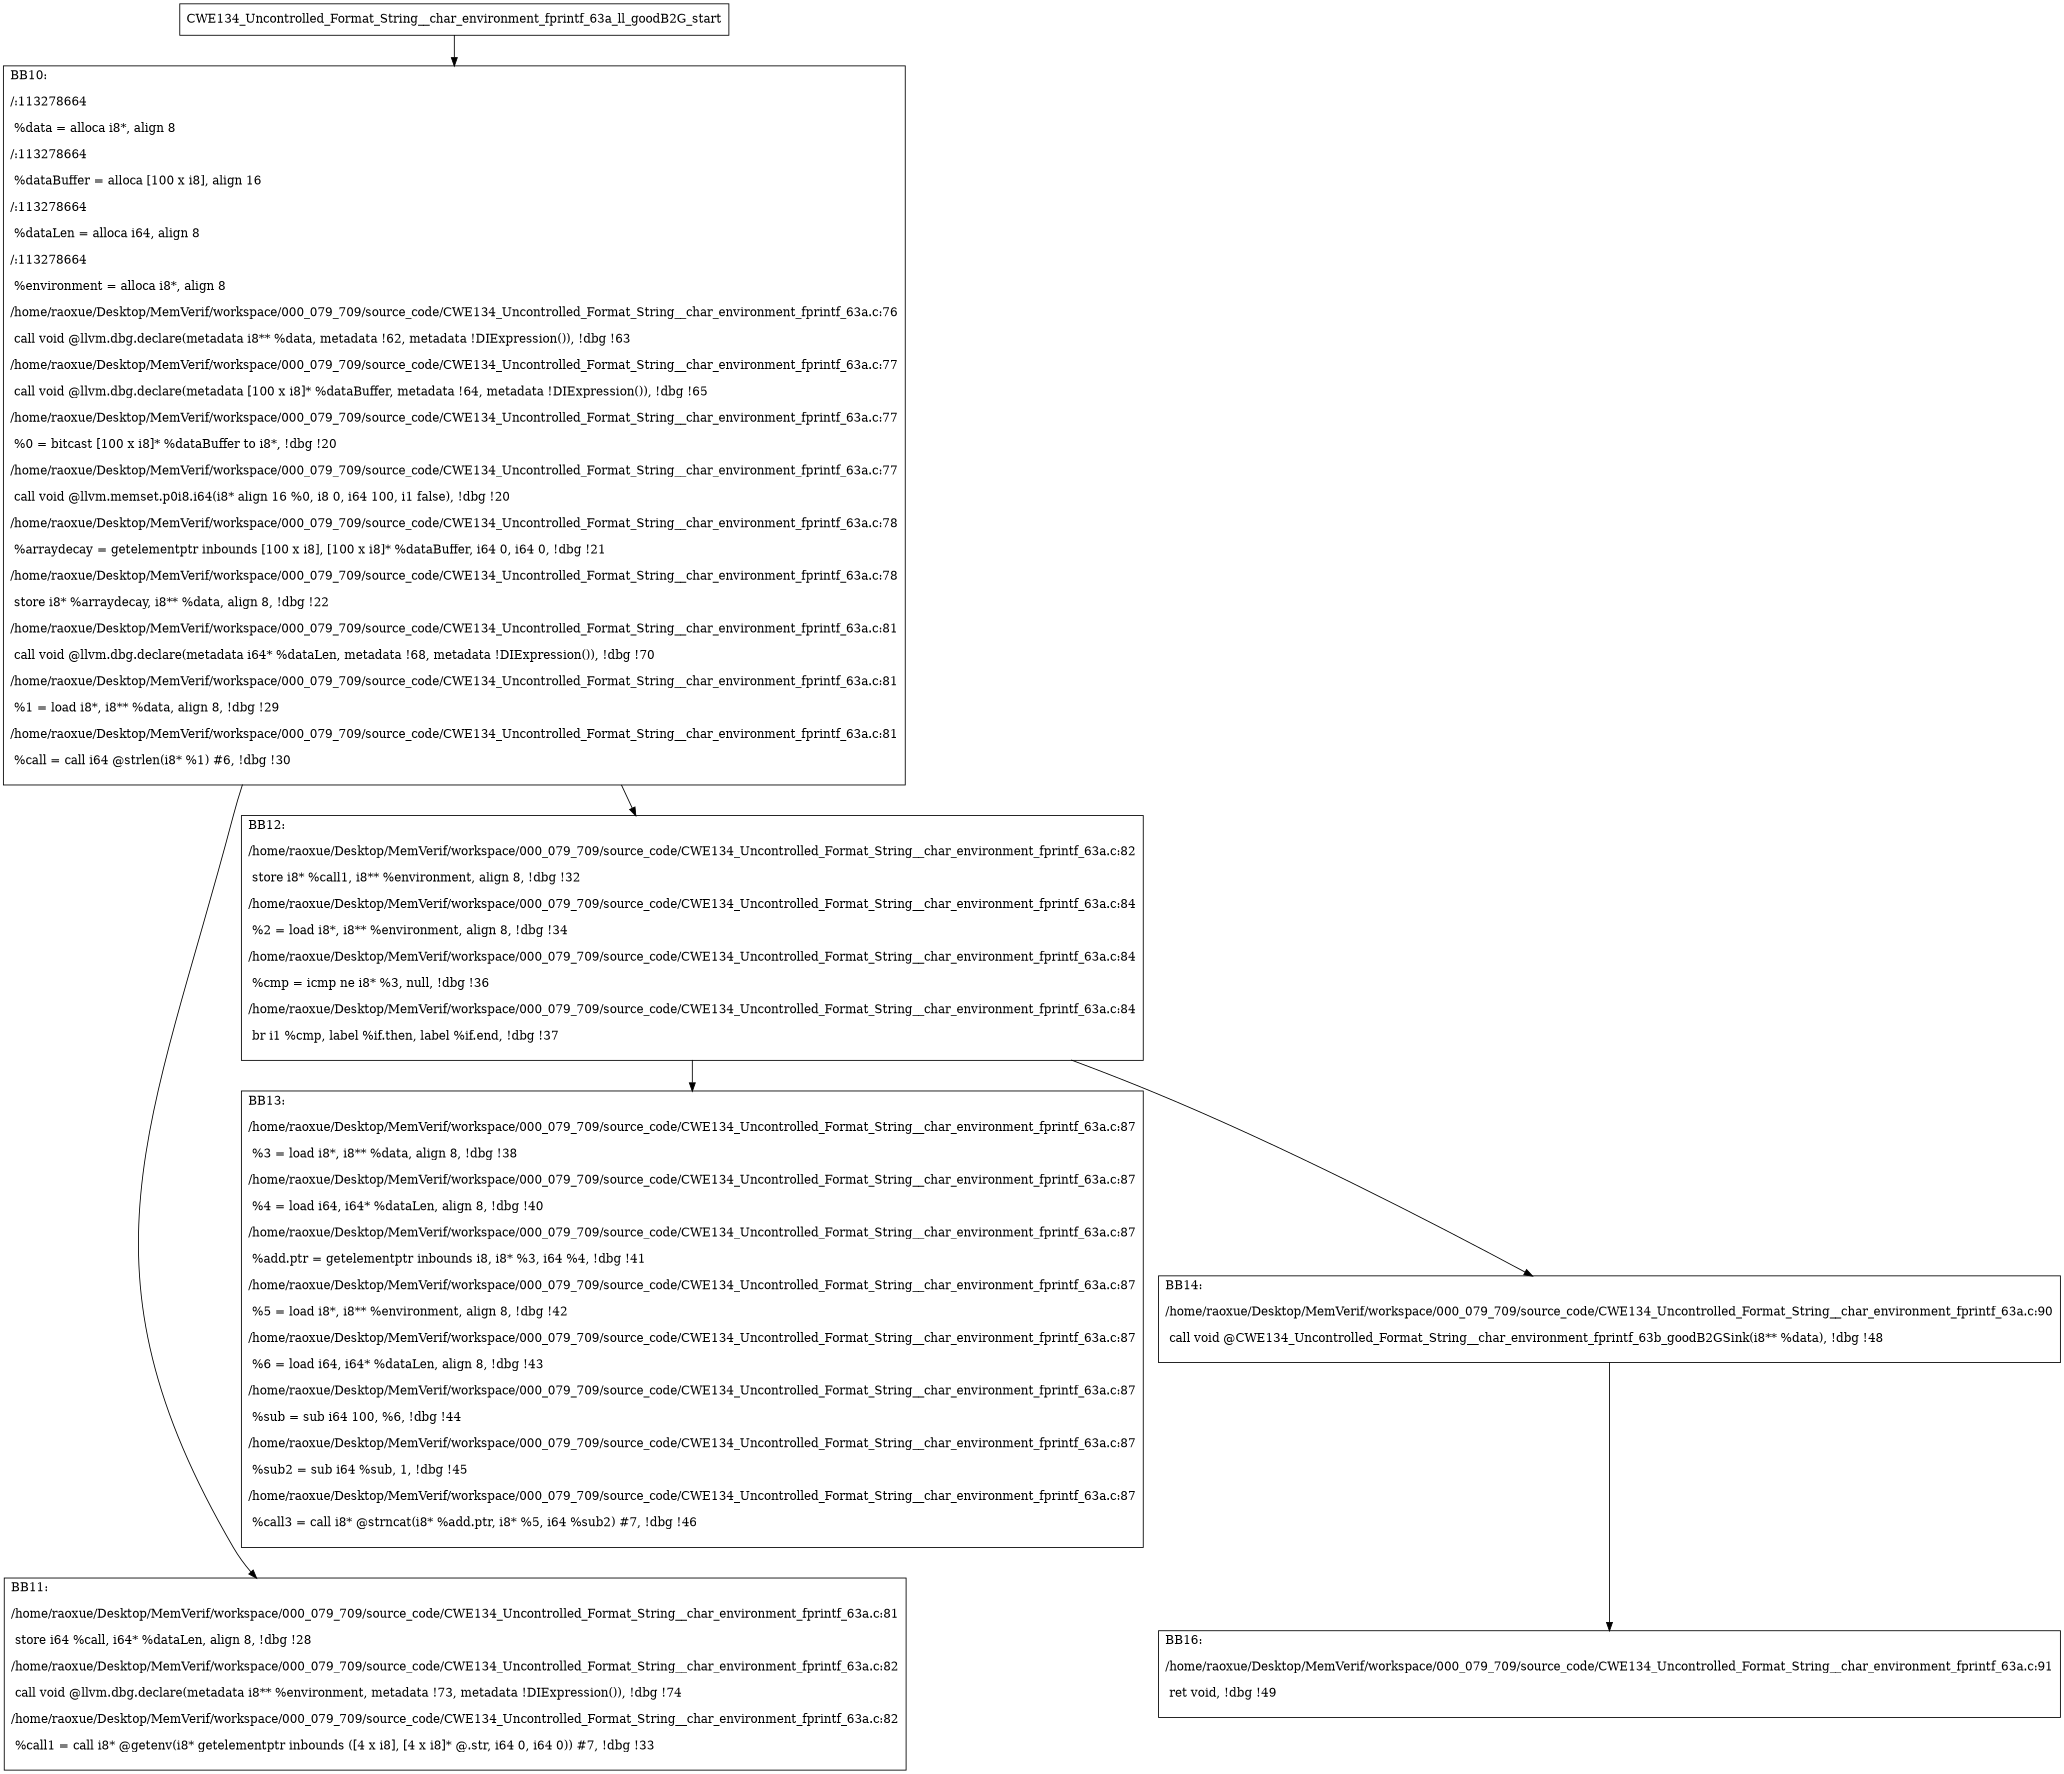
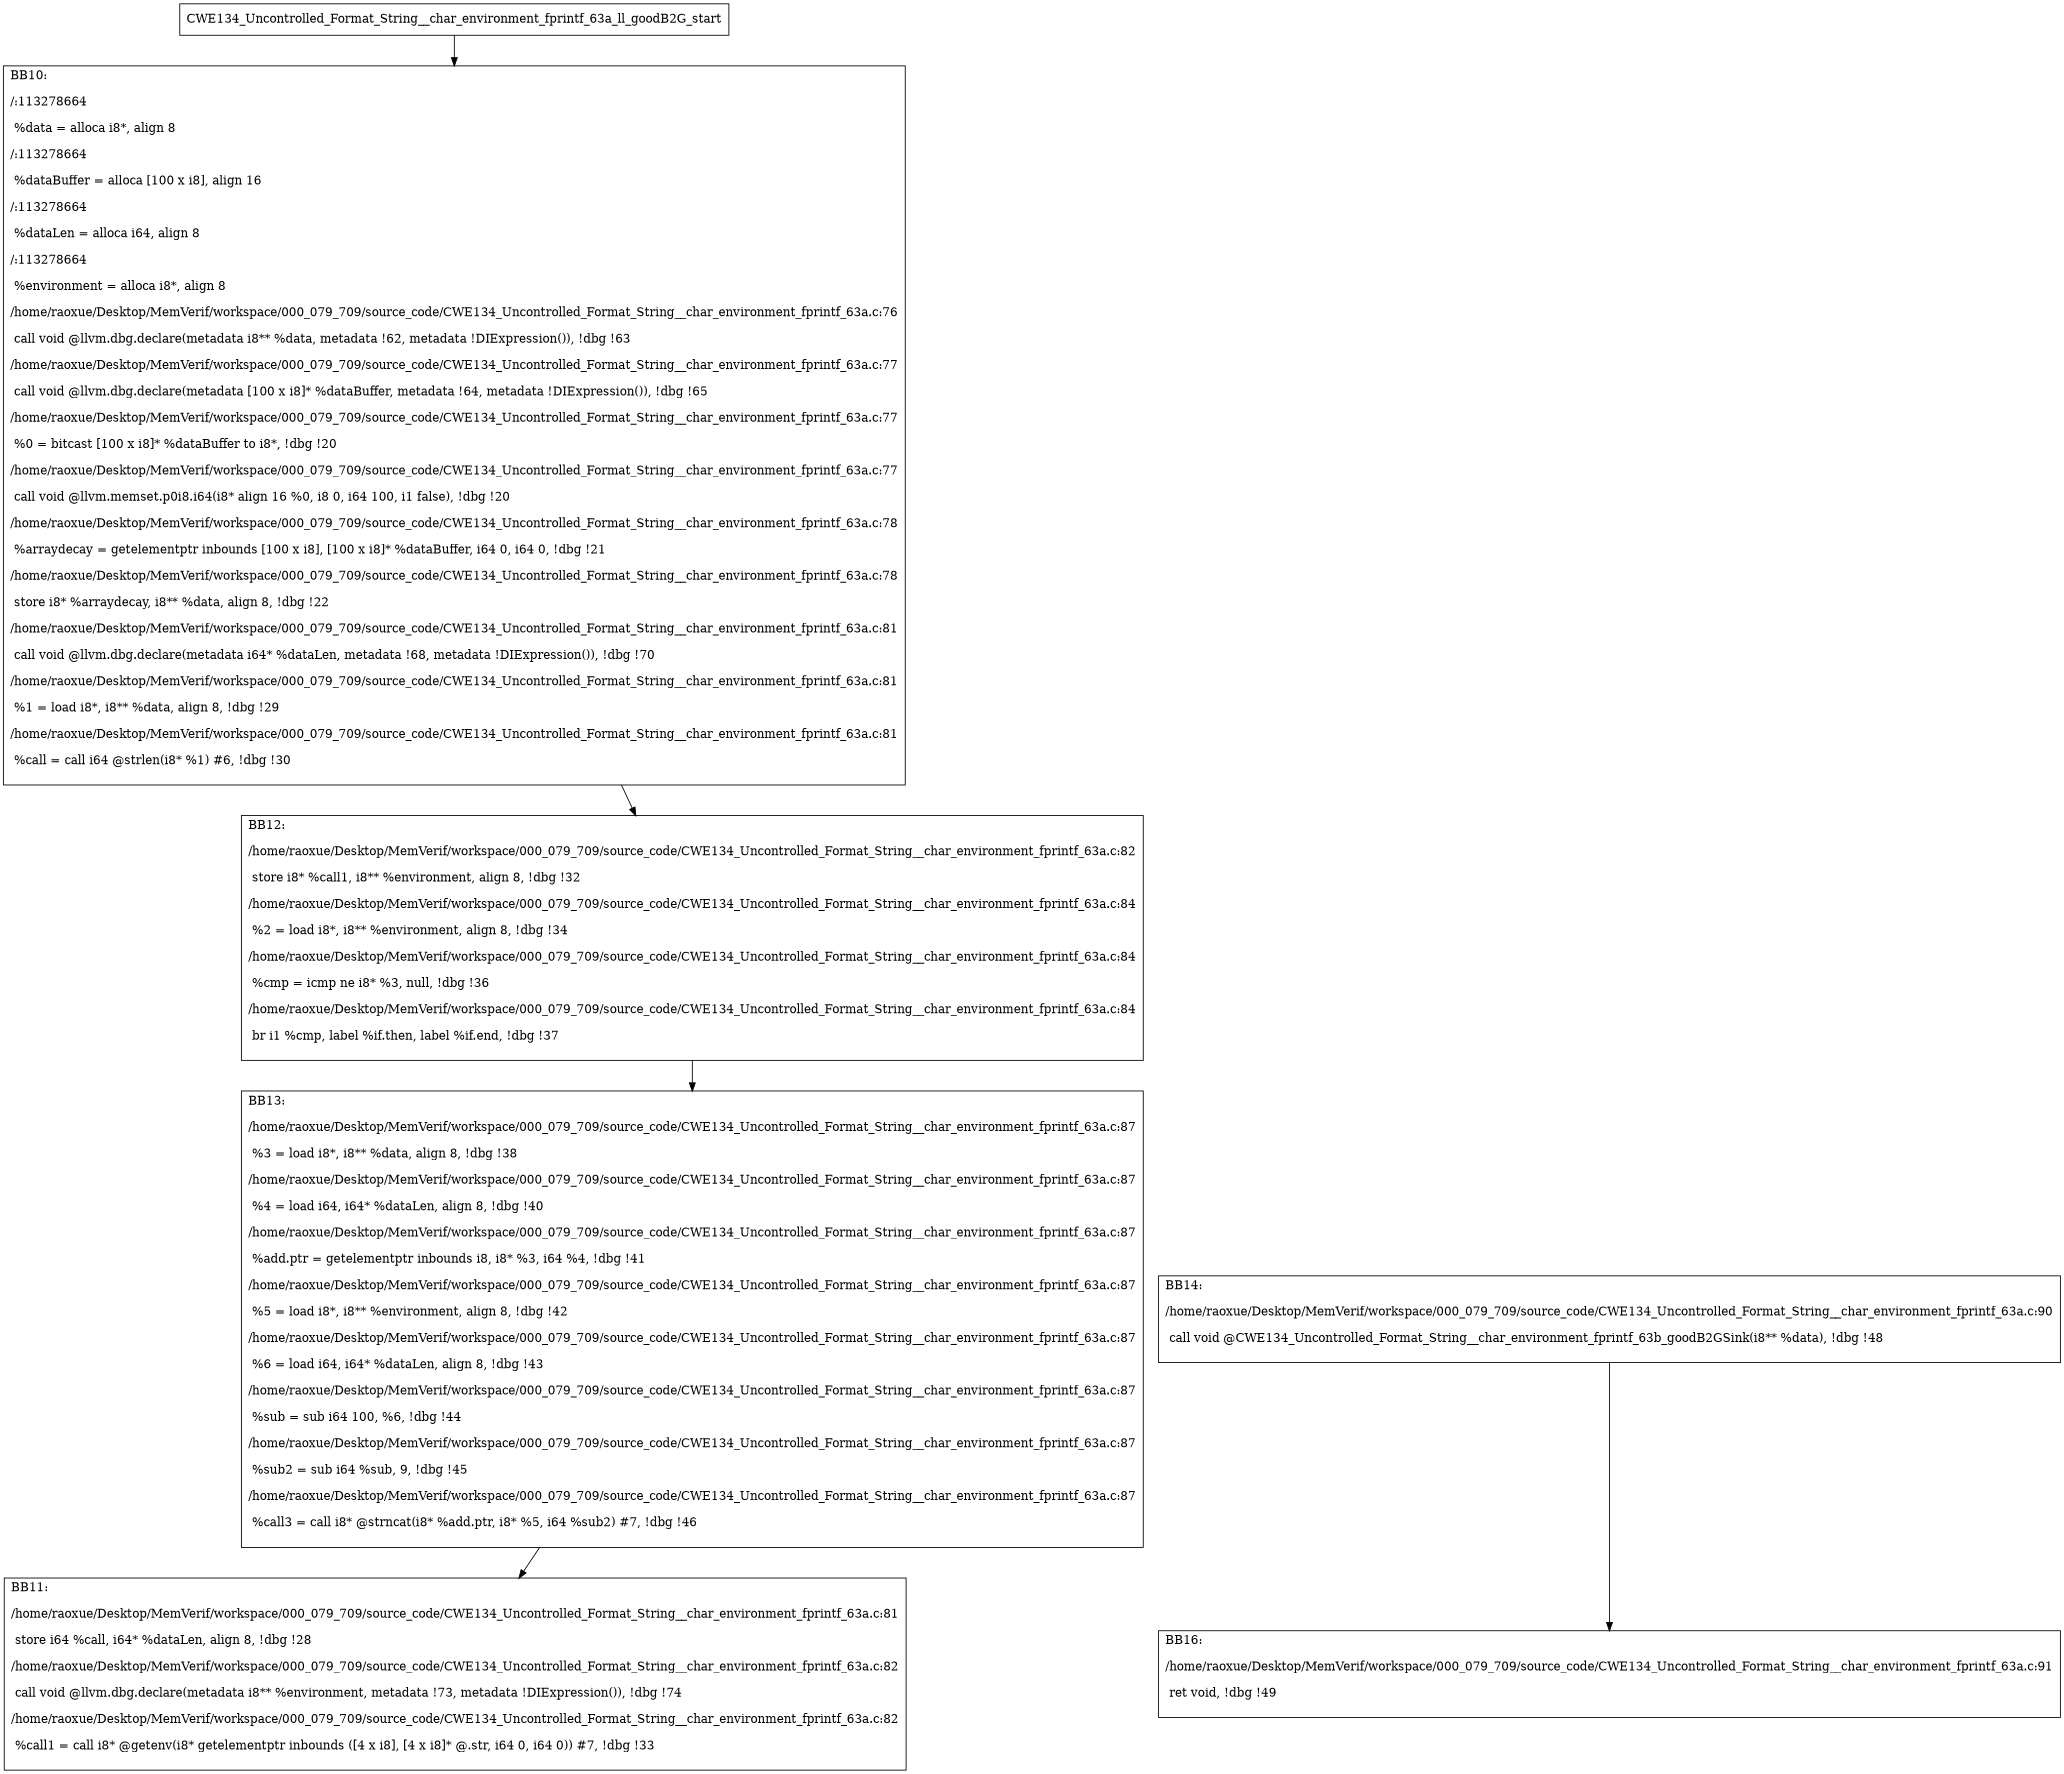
  digraph {
    node [shape=record]
    n1 [label="{CWE134_Uncontrolled_Format_String__char_environment_fprintf_63a_ll_goodB2G_start}"]
    n2 [label="{BB10:\l\l/:113278664\l\n  %data = alloca i8*, align 8\l\n/:113278664\l\n  %dataBuffer = alloca [100 x i8], align 16\l\n/:113278664\l\n  %dataLen = alloca i64, align 8\l\n/:113278664\l\n  %environment = alloca i8*, align 8\l\n/home/raoxue/Desktop/MemVerif/workspace/000_079_709/source_code/CWE134_Uncontrolled_Format_String__char_environment_fprintf_63a.c:76\l\n  call void @llvm.dbg.declare(metadata i8** %data, metadata !62, metadata !DIExpression()), !dbg !63\l\n/home/raoxue/Desktop/MemVerif/workspace/000_079_709/source_code/CWE134_Uncontrolled_Format_String__char_environment_fprintf_63a.c:77\l\n  call void @llvm.dbg.declare(metadata [100 x i8]* %dataBuffer, metadata !64, metadata !DIExpression()), !dbg !65\l\n/home/raoxue/Desktop/MemVerif/workspace/000_079_709/source_code/CWE134_Uncontrolled_Format_String__char_environment_fprintf_63a.c:77\l\n  %0 = bitcast [100 x i8]* %dataBuffer to i8*, !dbg !20\l\n/home/raoxue/Desktop/MemVerif/workspace/000_079_709/source_code/CWE134_Uncontrolled_Format_String__char_environment_fprintf_63a.c:77\l\n  call void @llvm.memset.p0i8.i64(i8* align 16 %0, i8 0, i64 100, i1 false), !dbg !20\l\n/home/raoxue/Desktop/MemVerif/workspace/000_079_709/source_code/CWE134_Uncontrolled_Format_String__char_environment_fprintf_63a.c:78\l\n  %arraydecay = getelementptr inbounds [100 x i8], [100 x i8]* %dataBuffer, i64 0, i64 0, !dbg !21\l\n/home/raoxue/Desktop/MemVerif/workspace/000_079_709/source_code/CWE134_Uncontrolled_Format_String__char_environment_fprintf_63a.c:78\l\n  store i8* %arraydecay, i8** %data, align 8, !dbg !22\l\n/home/raoxue/Desktop/MemVerif/workspace/000_079_709/source_code/CWE134_Uncontrolled_Format_String__char_environment_fprintf_63a.c:81\l\n  call void @llvm.dbg.declare(metadata i64* %dataLen, metadata !68, metadata !DIExpression()), !dbg !70\l\n/home/raoxue/Desktop/MemVerif/workspace/000_079_709/source_code/CWE134_Uncontrolled_Format_String__char_environment_fprintf_63a.c:81\l\n  %1 = load i8*, i8** %data, align 8, !dbg !29\l\n/home/raoxue/Desktop/MemVerif/workspace/000_079_709/source_code/CWE134_Uncontrolled_Format_String__char_environment_fprintf_63a.c:81\l\n  %call = call i64 @strlen(i8* %1) #6, !dbg !30\l\n}"]
    n3 [label="{BB11:\l\l/home/raoxue/Desktop/MemVerif/workspace/000_079_709/source_code/CWE134_Uncontrolled_Format_String__char_environment_fprintf_63a.c:81\l\n  store i64 %call, i64* %dataLen, align 8, !dbg !28\l\n/home/raoxue/Desktop/MemVerif/workspace/000_079_709/source_code/CWE134_Uncontrolled_Format_String__char_environment_fprintf_63a.c:82\l\n  call void @llvm.dbg.declare(metadata i8** %environment, metadata !73, metadata !DIExpression()), !dbg !74\l\n/home/raoxue/Desktop/MemVerif/workspace/000_079_709/source_code/CWE134_Uncontrolled_Format_String__char_environment_fprintf_63a.c:82\l\n  %call1 = call i8* @getenv(i8* getelementptr inbounds ([4 x i8], [4 x i8]* @.str, i64 0, i64 0)) #7, !dbg !33\l\n}"]
    n4 [label="{BB12:\l\l/home/raoxue/Desktop/MemVerif/workspace/000_079_709/source_code/CWE134_Uncontrolled_Format_String__char_environment_fprintf_63a.c:82\l\n  store i8* %call1, i8** %environment, align 8, !dbg !32\l\n/home/raoxue/Desktop/MemVerif/workspace/000_079_709/source_code/CWE134_Uncontrolled_Format_String__char_environment_fprintf_63a.c:84\l\n  %2 = load i8*, i8** %environment, align 8, !dbg !34\l\n/home/raoxue/Desktop/MemVerif/workspace/000_079_709/source_code/CWE134_Uncontrolled_Format_String__char_environment_fprintf_63a.c:84\l\n  %cmp = icmp ne i8* %3, null, !dbg !36\l\n/home/raoxue/Desktop/MemVerif/workspace/000_079_709/source_code/CWE134_Uncontrolled_Format_String__char_environment_fprintf_63a.c:84\l\n  br i1 %cmp, label %if.then, label %if.end, !dbg !37\l\n}"]
-   n5 [label="{BB13:\l\l/home/raoxue/Desktop/MemVerif/workspace/000_079_709/source_code/CWE134_Uncontrolled_Format_String__char_environment_fprintf_63a.c:87\l\n  %3 = load i8*, i8** %data, align 8, !dbg !38\l\n/home/raoxue/Desktop/MemVerif/workspace/000_079_709/source_code/CWE134_Uncontrolled_Format_String__char_environment_fprintf_63a.c:87\l\n  %4 = load i64, i64* %dataLen, align 8, !dbg !40\l\n/home/raoxue/Desktop/MemVerif/workspace/000_079_709/source_code/CWE134_Uncontrolled_Format_String__char_environment_fprintf_63a.c:87\l\n  %add.ptr = getelementptr inbounds i8, i8* %3, i64 %4, !dbg !41\l\n/home/raoxue/Desktop/MemVerif/workspace/000_079_709/source_code/CWE134_Uncontrolled_Format_String__char_environment_fprintf_63a.c:87\l\n  %5 = load i8*, i8** %environment, align 8, !dbg !42\l\n/home/raoxue/Desktop/MemVerif/workspace/000_079_709/source_code/CWE134_Uncontrolled_Format_String__char_environment_fprintf_63a.c:87\l\n  %6 = load i64, i64* %dataLen, align 8, !dbg !43\l\n/home/raoxue/Desktop/MemVerif/workspace/000_079_709/source_code/CWE134_Uncontrolled_Format_String__char_environment_fprintf_63a.c:87\l\n  %sub = sub i64 100, %6, !dbg !44\l\n/home/raoxue/Desktop/MemVerif/workspace/000_079_709/source_code/CWE134_Uncontrolled_Format_String__char_environment_fprintf_63a.c:87\l\n  %sub2 = sub i64 %sub, 1, !dbg !45\l\n/home/raoxue/Desktop/MemVerif/workspace/000_079_709/source_code/CWE134_Uncontrolled_Format_String__char_environment_fprintf_63a.c:87\l\n  %call3 = call i8* @strncat(i8* %add.ptr, i8* %5, i64 %sub2) #7, !dbg !46\l\n}"]
+   n5 [label="{BB13:\l\l/home/raoxue/Desktop/MemVerif/workspace/000_079_709/source_code/CWE134_Uncontrolled_Format_String__char_environment_fprintf_63a.c:87\l\n  %3 = load i8*, i8** %data, align 8, !dbg !38\l\n/home/raoxue/Desktop/MemVerif/workspace/000_079_709/source_code/CWE134_Uncontrolled_Format_String__char_environment_fprintf_63a.c:87\l\n  %4 = load i64, i64* %dataLen, align 8, !dbg !40\l\n/home/raoxue/Desktop/MemVerif/workspace/000_079_709/source_code/CWE134_Uncontrolled_Format_String__char_environment_fprintf_63a.c:87\l\n  %add.ptr = getelementptr inbounds i8, i8* %3, i64 %4, !dbg !41\l\n/home/raoxue/Desktop/MemVerif/workspace/000_079_709/source_code/CWE134_Uncontrolled_Format_String__char_environment_fprintf_63a.c:87\l\n  %5 = load i8*, i8** %environment, align 8, !dbg !42\l\n/home/raoxue/Desktop/MemVerif/workspace/000_079_709/source_code/CWE134_Uncontrolled_Format_String__char_environment_fprintf_63a.c:87\l\n  %6 = load i64, i64* %dataLen, align 8, !dbg !43\l\n/home/raoxue/Desktop/MemVerif/workspace/000_079_709/source_code/CWE134_Uncontrolled_Format_String__char_environment_fprintf_63a.c:87\l\n  %sub = sub i64 100, %6, !dbg !44\l\n/home/raoxue/Desktop/MemVerif/workspace/000_079_709/source_code/CWE134_Uncontrolled_Format_String__char_environment_fprintf_63a.c:87\l\n  %sub2 = sub i64 %sub, 9, !dbg !45\l\n/home/raoxue/Desktop/MemVerif/workspace/000_079_709/source_code/CWE134_Uncontrolled_Format_String__char_environment_fprintf_63a.c:87\l\n  %call3 = call i8* @strncat(i8* %add.ptr, i8* %5, i64 %sub2) #7, !dbg !46\l\n}"]
    n6 [label="{BB14:\l\l/home/raoxue/Desktop/MemVerif/workspace/000_079_709/source_code/CWE134_Uncontrolled_Format_String__char_environment_fprintf_63a.c:90\l\n  call void @CWE134_Uncontrolled_Format_String__char_environment_fprintf_63b_goodB2GSink(i8** %data), !dbg !48\l\n}"]
    n7 [label="{BB16:\l\l/home/raoxue/Desktop/MemVerif/workspace/000_079_709/source_code/CWE134_Uncontrolled_Format_String__char_environment_fprintf_63a.c:91\l\n  ret void, !dbg !49\l\n}"]
    n1 -> n2
-   n2 -> n3
+   n5 -> n3
    n2 -> n4
    n4 -> n5
-   n4 -> n6
    n6 -> n7
  }
